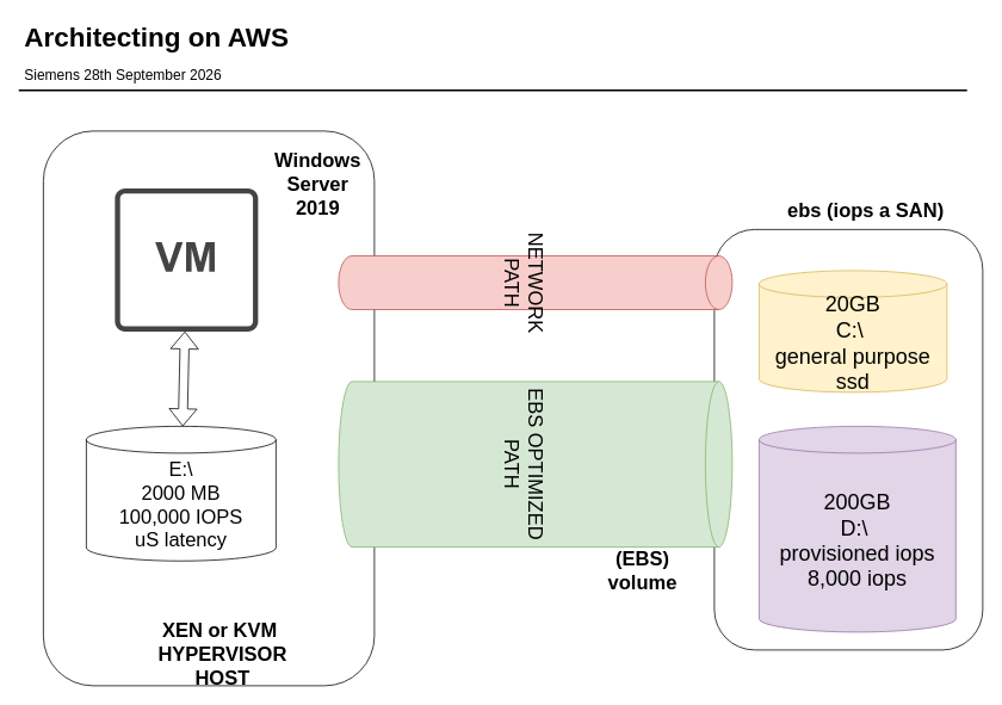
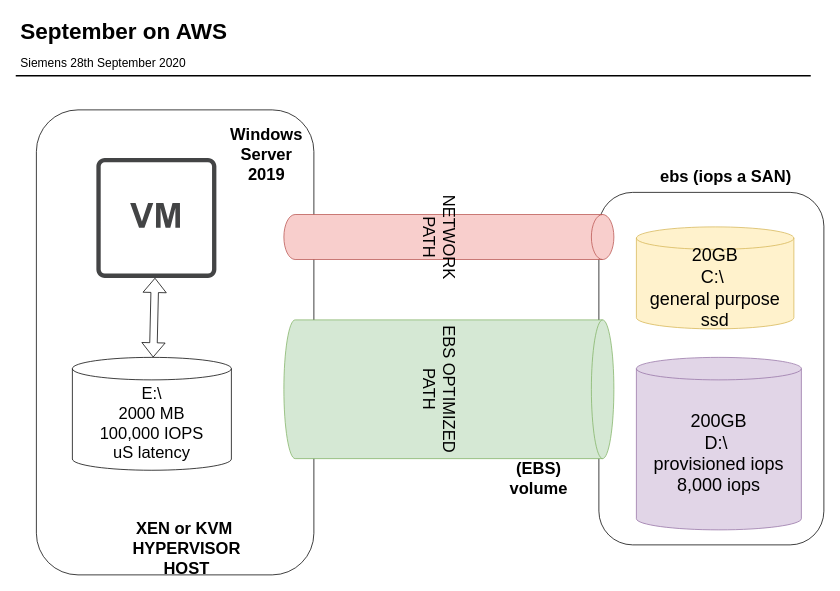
  <mxCell id="0" />
  <mxCell id="1" parent="0" />
  <mxCell id="2" value="" style="rounded=1;whiteSpace=wrap;html=1;align=left;fontSize=22;" parent="1" vertex="1"><mxGeometry x="798" y="256" width="300" height="470" as="geometry" /></mxCell>
  <mxCell id="3" value="" style="rounded=1;whiteSpace=wrap;html=1;align=left;fontSize=14;" parent="1" vertex="1"><mxGeometry x="48" y="146" width="370" height="620" as="geometry" /></mxCell>
- <mxCell id="4" value="Architecting on AWS" style="text;html=1;resizable=0;points=[];autosize=1;align=left;verticalAlign=top;spacingTop=-4;fontSize=30;fontStyle=1" parent="1" vertex="1"><mxGeometry x="24.5" y="20.5" width="310" height="40" as="geometry" /></mxCell>
- <mxCell id="5" value="Siemens 28th September 2026" style="text;html=1;resizable=0;points=[];autosize=1;align=left;verticalAlign=top;spacingTop=-4;fontSize=16;" parent="1" vertex="1"><mxGeometry x="24.5" y="70.5" width="240" height="20" as="geometry" /></mxCell>
+ <mxCell id="4" value="September on AWS" style="text;html=1;resizable=0;points=[];autosize=1;align=left;verticalAlign=top;spacingTop=-4;fontSize=30;fontStyle=1" parent="1" vertex="1"><mxGeometry x="24.5" y="20.5" width="310" height="40" as="geometry" /></mxCell>
+ <mxCell id="5" value="Siemens 28th September 2020" style="text;html=1;resizable=0;points=[];autosize=1;align=left;verticalAlign=top;spacingTop=-4;fontSize=16;" parent="1" vertex="1"><mxGeometry x="24.5" y="70.5" width="240" height="20" as="geometry" /></mxCell>
  <mxCell id="6" value="" style="line;strokeWidth=2;html=1;fontSize=14;" parent="1" vertex="1"><mxGeometry x="20.5" y="95.5" width="1060" height="10" as="geometry" /></mxCell>
  <mxCell id="7" value="" style="pointerEvents=1;shadow=0;dashed=0;html=1;strokeColor=none;fillColor=#434445;aspect=fixed;labelPosition=center;verticalLabelPosition=bottom;verticalAlign=top;align=center;outlineConnect=0;shape=mxgraph.vvd.virtual_machine;" parent="1" vertex="1"><mxGeometry x="128" y="210" width="160" height="160" as="geometry" /></mxCell>
  <mxCell id="8" value="&lt;font style=&quot;font-size: 24px&quot;&gt;20GB&lt;br&gt;C:\&amp;nbsp;&lt;br&gt;general purpose&lt;br&gt;ssd&lt;br&gt;&lt;/font&gt;" style="shape=cylinder3;whiteSpace=wrap;html=1;boundedLbl=1;backgroundOutline=1;size=15;fontSize=14;fillColor=#fff2cc;strokeColor=#d6b656;" parent="1" vertex="1"><mxGeometry x="848" y="302" width="210" height="136" as="geometry" /></mxCell>
  <mxCell id="9" value="Windows Server 2019" style="text;html=1;strokeColor=none;fillColor=none;align=center;verticalAlign=middle;whiteSpace=wrap;rounded=0;fontSize=22;fontStyle=1" parent="1" vertex="1"><mxGeometry x="334.5" y="196" width="40" height="20" as="geometry" /></mxCell>
  <mxCell id="10" value="ElasticBlock Storage (EBS) volume" style="text;html=1;strokeColor=none;fillColor=none;align=center;verticalAlign=middle;whiteSpace=wrap;rounded=0;fontSize=22;fontStyle=1" parent="1" vertex="1"><mxGeometry x="698" y="601" width="40" height="20" as="geometry" /></mxCell>
  <mxCell id="11" value="XEN or KVM&amp;nbsp;&lt;br&gt;HYPERVISOR HOST" style="text;html=1;strokeColor=none;fillColor=none;align=center;verticalAlign=middle;whiteSpace=wrap;rounded=0;fontSize=22;fontStyle=1" parent="1" vertex="1"><mxGeometry x="158.75" y="721" width="178.5" height="20" as="geometry" /></mxCell>
  <mxCell id="12" value="NETWORK PATH" style="shape=cylinder3;whiteSpace=wrap;html=1;boundedLbl=1;backgroundOutline=1;size=15;fontSize=22;rotation=90;fillColor=#f8cecc;strokeColor=#b85450;" parent="1" vertex="1"><mxGeometry x="568" y="95.5" width="60" height="440" as="geometry" /></mxCell>
  <mxCell id="13" value="ebs (iops a SAN)" style="text;html=1;strokeColor=none;fillColor=none;align=center;verticalAlign=middle;whiteSpace=wrap;rounded=0;fontSize=22;fontStyle=1" parent="1" vertex="1"><mxGeometry x="878" y="226" width="178.5" height="20" as="geometry" /></mxCell>
  <mxCell id="14" value="EBS OPTIMIZED PATH" style="shape=cylinder3;whiteSpace=wrap;html=1;boundedLbl=1;backgroundOutline=1;size=15;fontSize=22;rotation=90;fillColor=#d5e8d4;strokeColor=#82b366;" parent="1" vertex="1"><mxGeometry x="505.5" y="298.5" width="185" height="440" as="geometry" /></mxCell>
  <mxCell id="15" value="&lt;font style=&quot;font-size: 24px&quot;&gt;200GB&lt;br&gt;D:\&amp;nbsp;&lt;br&gt;provisioned iops&lt;br&gt;8,000 iops&lt;br&gt;&lt;/font&gt;" style="shape=cylinder3;whiteSpace=wrap;html=1;boundedLbl=1;backgroundOutline=1;size=15;fontSize=14;fillColor=#e1d5e7;strokeColor=#9673a6;" parent="1" vertex="1"><mxGeometry x="848" y="476" width="220" height="230" as="geometry" /></mxCell>
  <mxCell id="16" value="E:\&lt;br&gt;2000 MB&lt;br&gt;100,000 IOPS&lt;br&gt;uS latency" style="shape=cylinder3;whiteSpace=wrap;html=1;boundedLbl=1;backgroundOutline=1;size=15;fontSize=22;" parent="1" vertex="1"><mxGeometry x="96" y="476" width="212" height="150.5" as="geometry" /></mxCell>
  <mxCell id="17" value="" style="shape=flexArrow;endArrow=classic;startArrow=classic;html=1;fontSize=22;" parent="1" source="16" target="7" edge="1"><mxGeometry width="50" height="50" relative="1" as="geometry"><mxPoint x="618" y="506" as="sourcePoint" /><mxPoint x="668" y="456" as="targetPoint" /></mxGeometry></mxCell>
